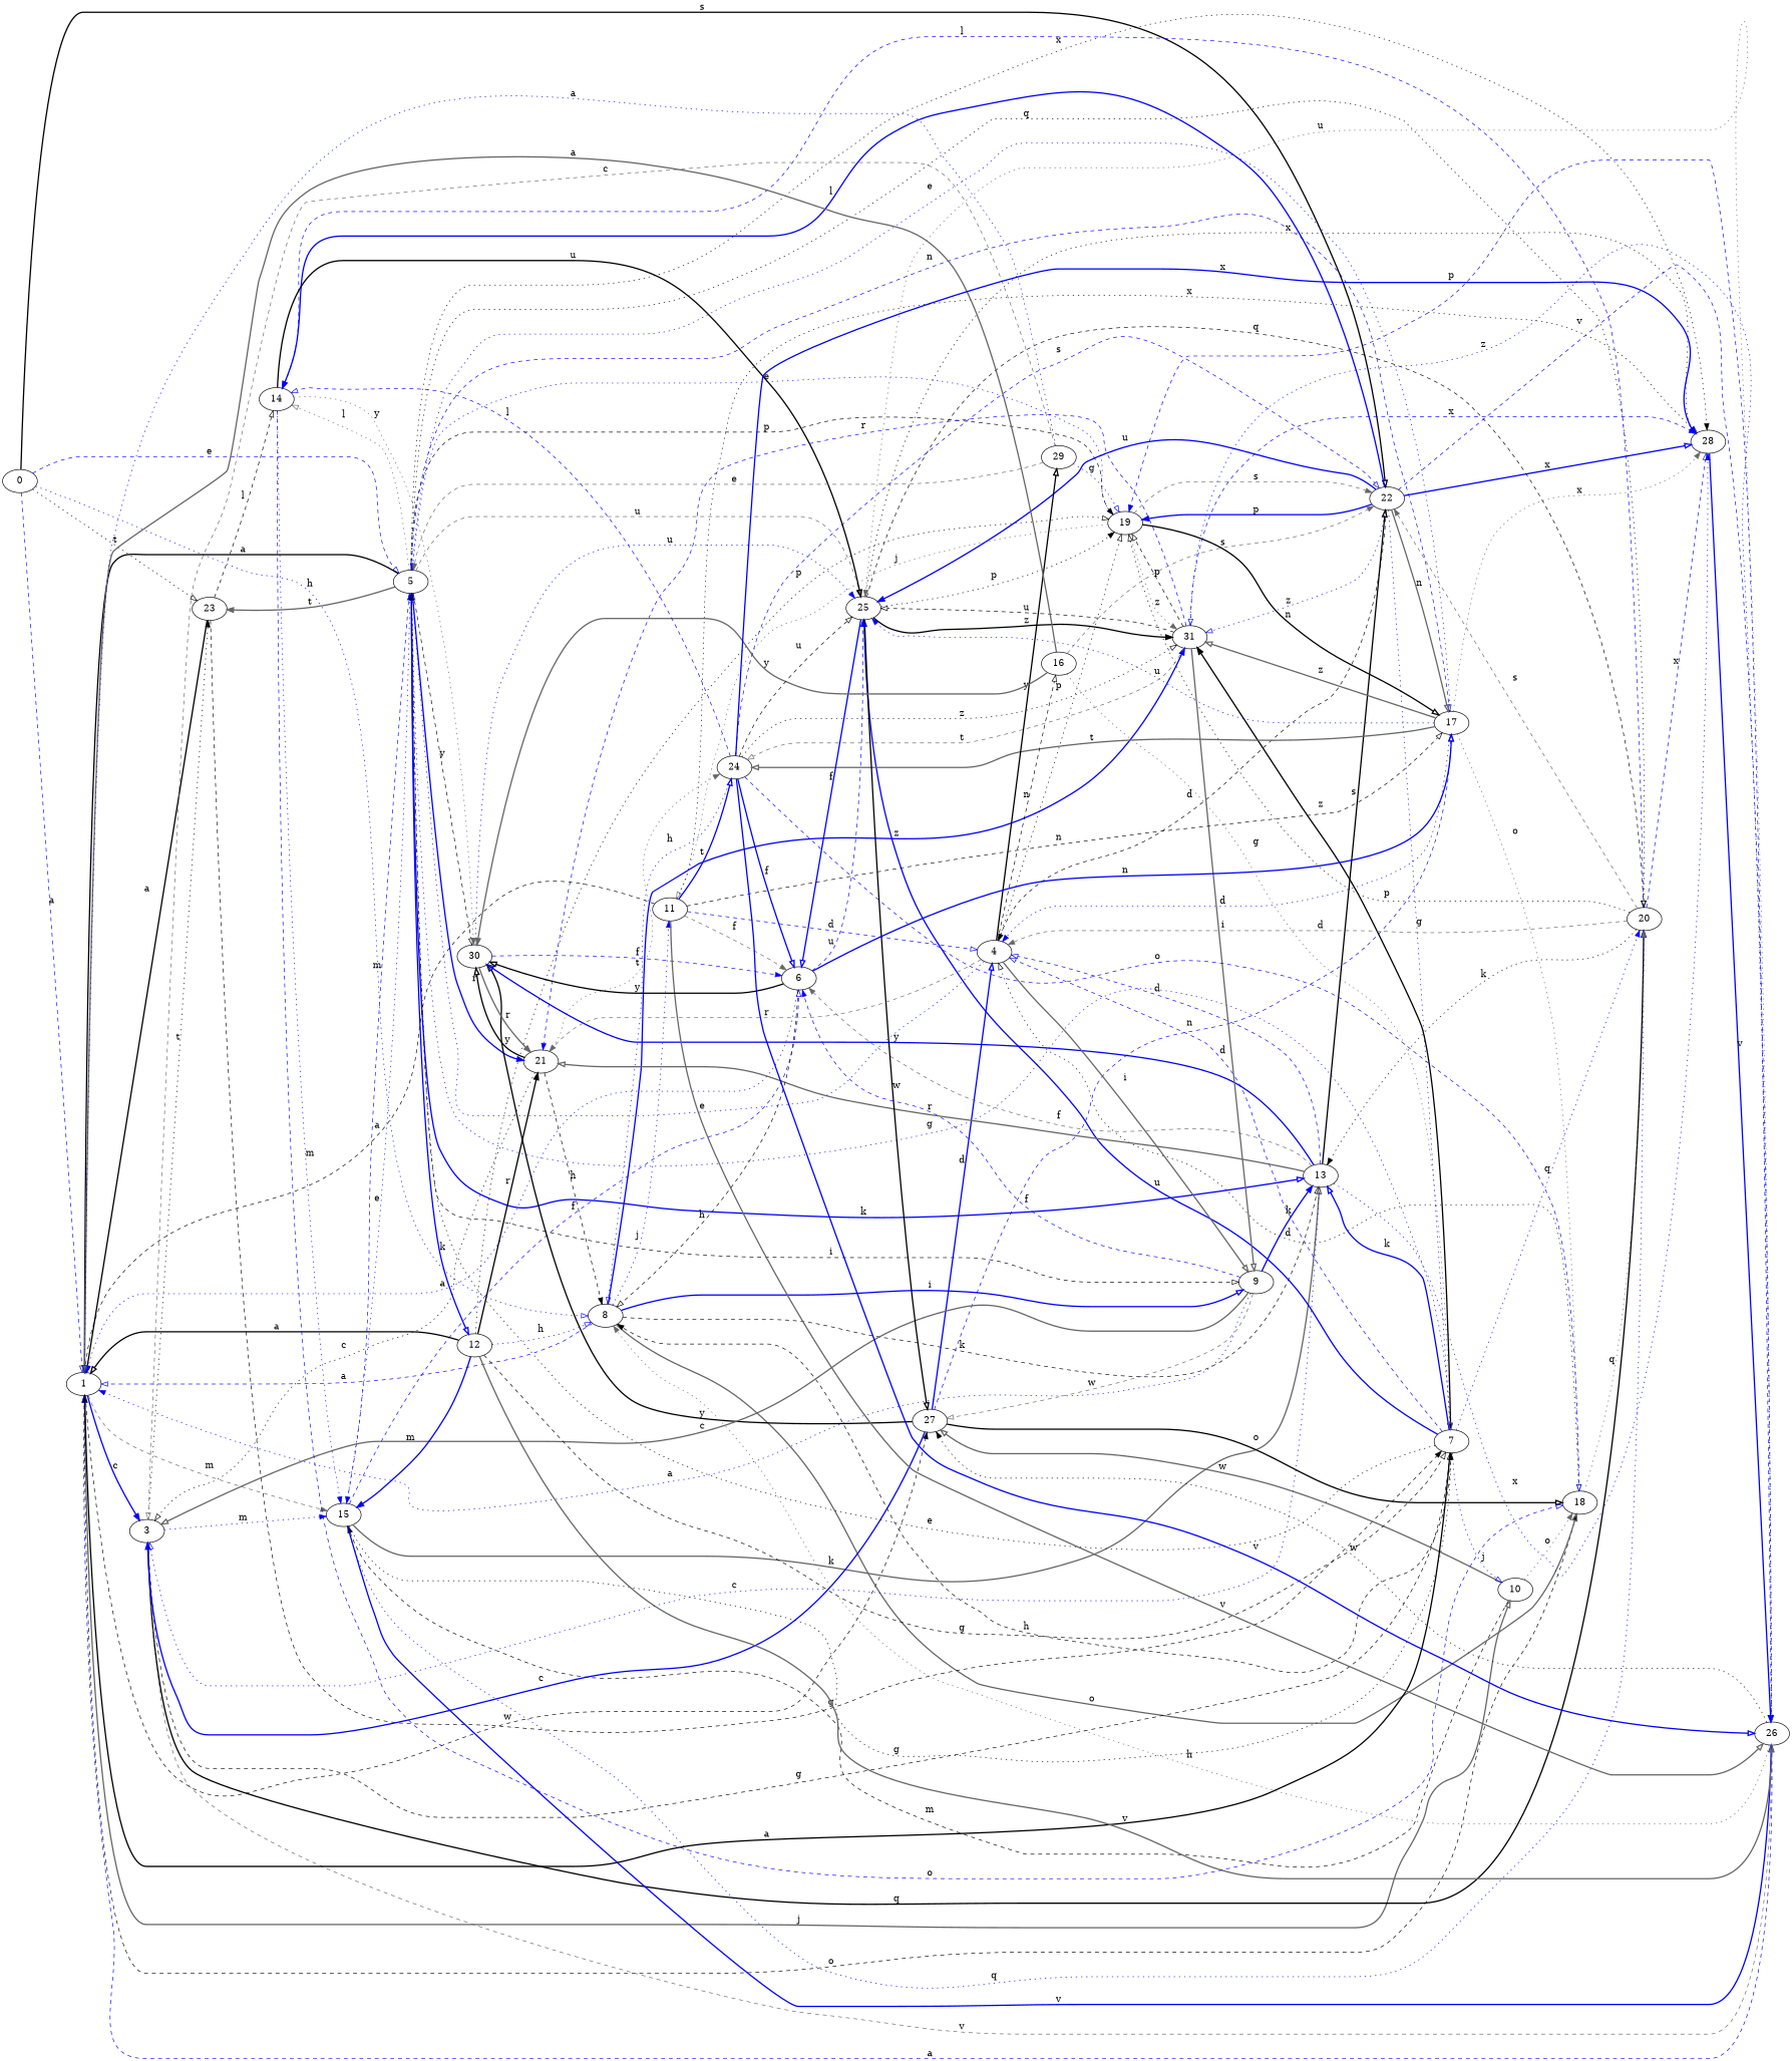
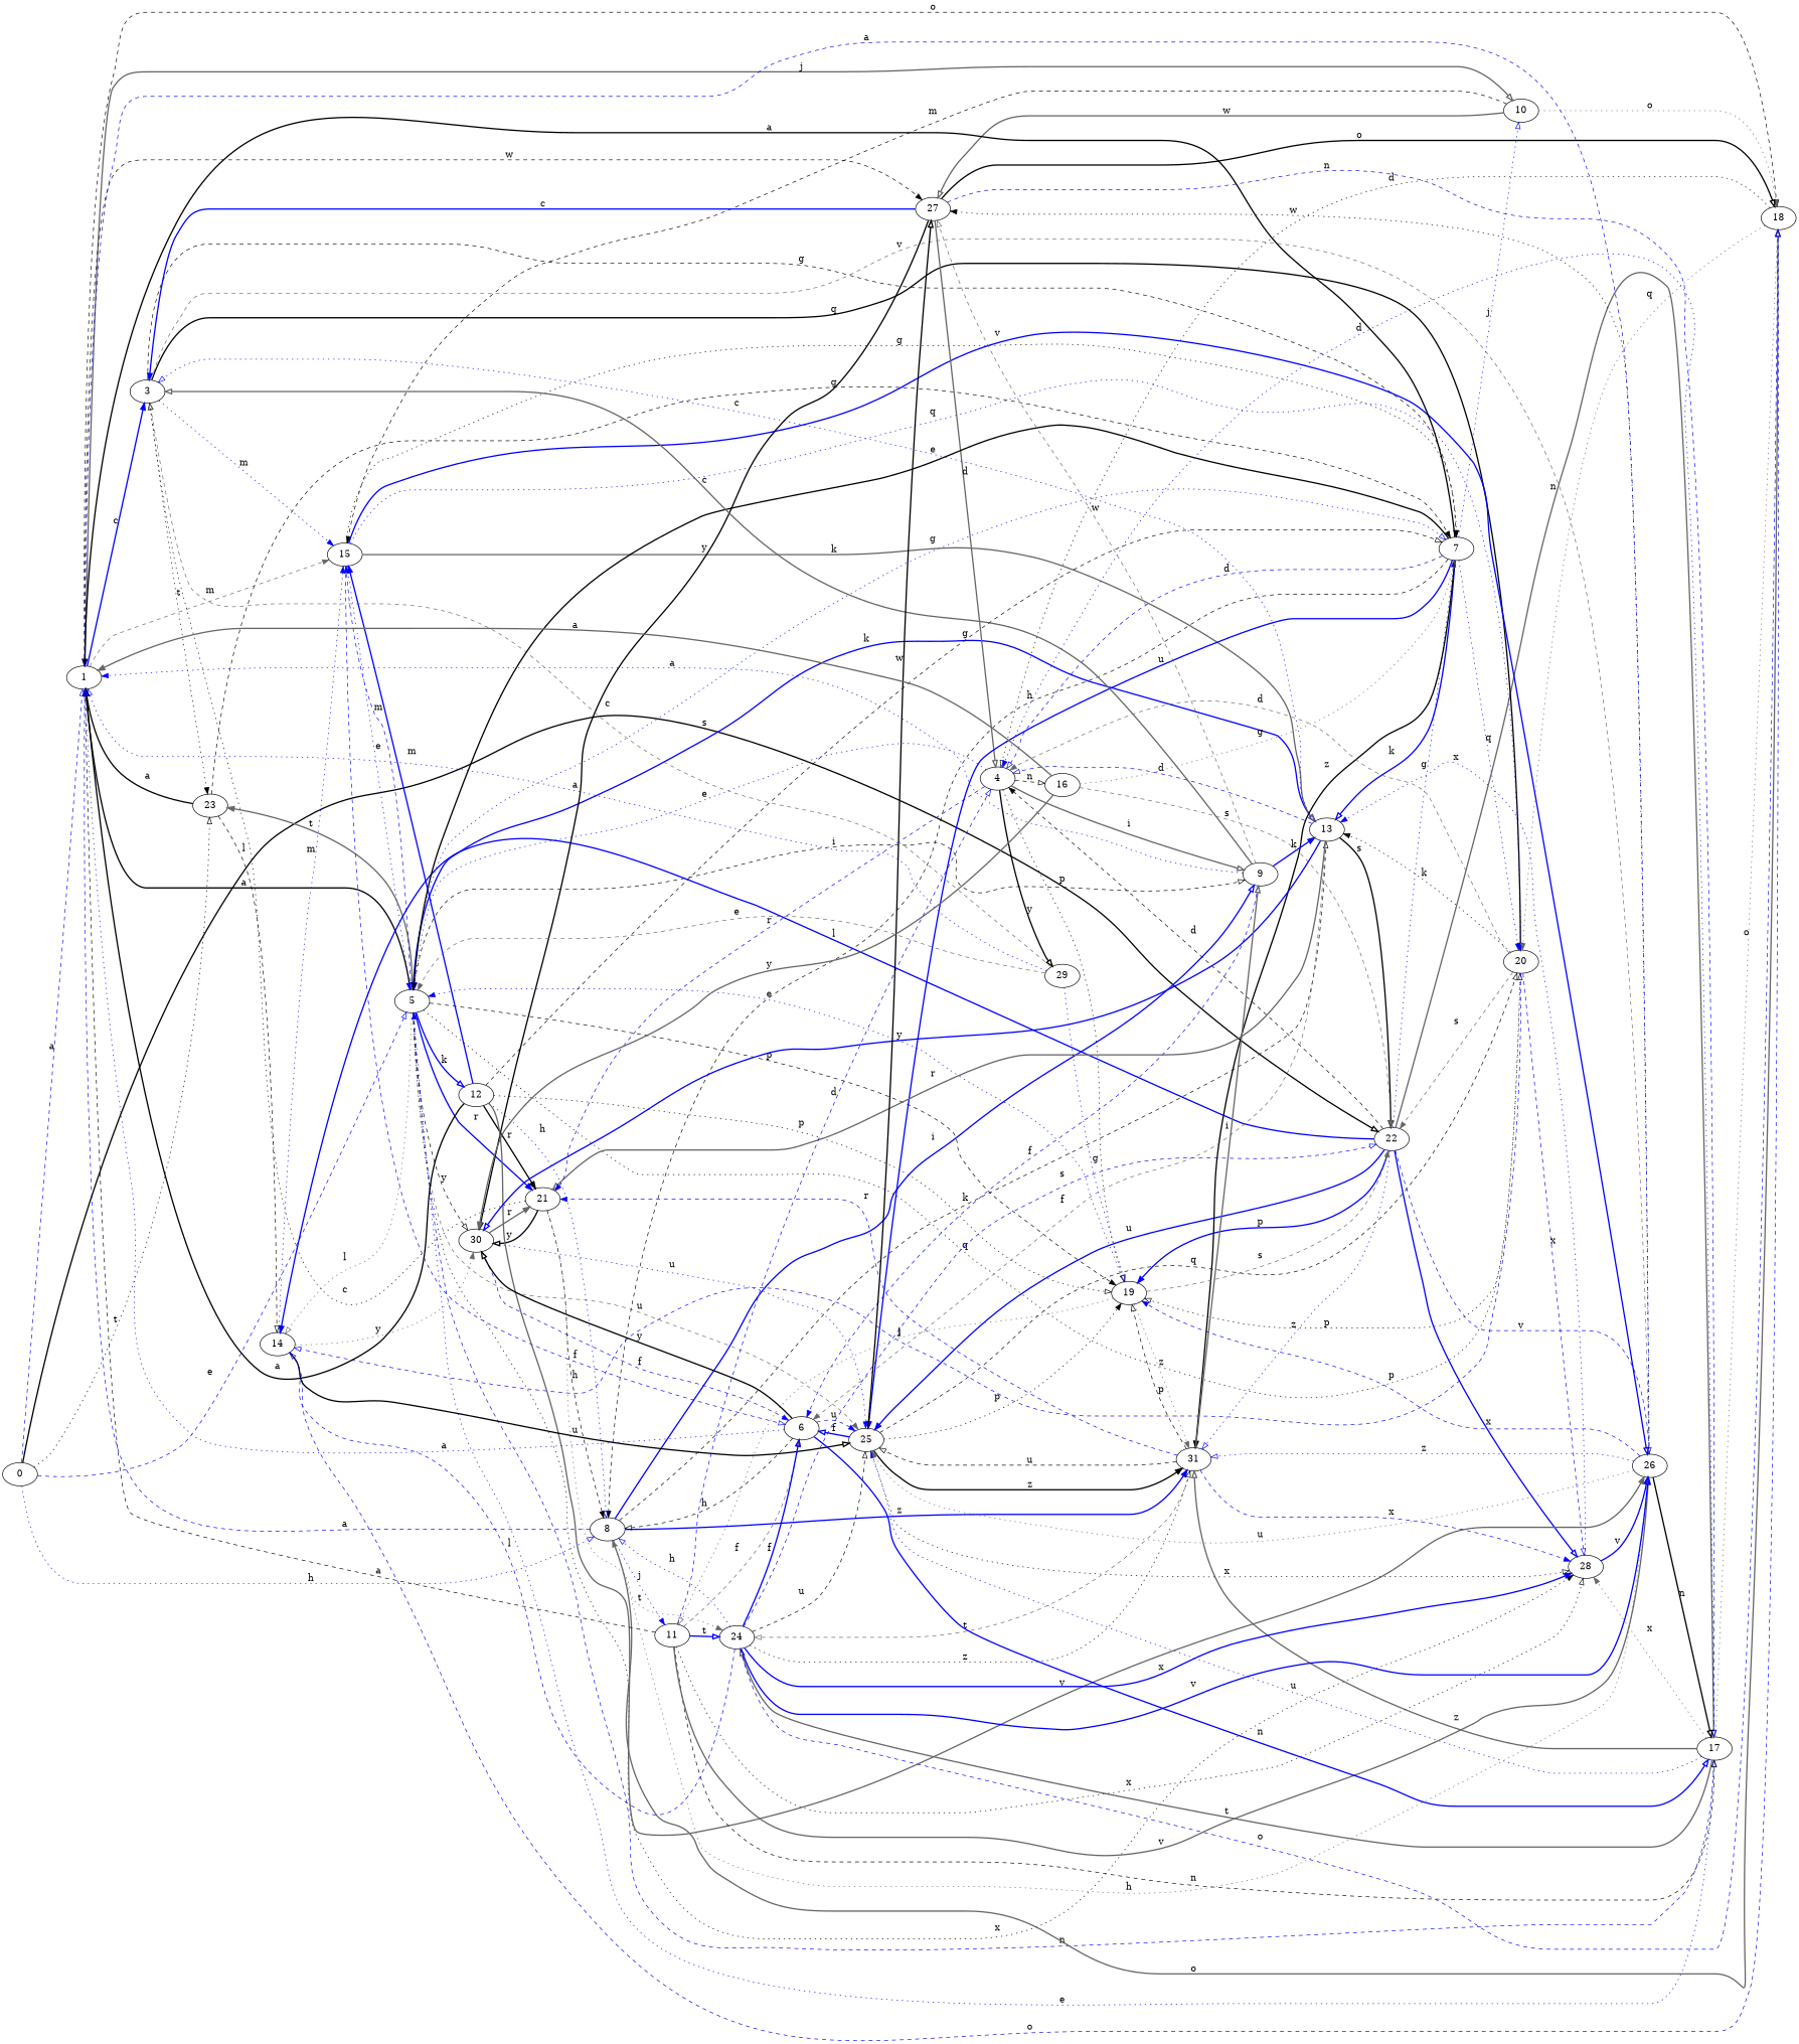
  strict digraph {
    rankdir=LR
    edge [arrowhead=onormal color=blue style=bold]
    0
    1
    5
    8
    22
    23
    3
    10
    15
    18
    27
    7
    20
    9
    19
    21
    12
    13
    14
    17
    25
    28
    30
    31
    11
    26
    4
    6
    16
    29
    24
    0 -> 1 [label=a style=dashed]
    0 -> 5 [label=e style=dashed]
    0 -> 8 [label=h style=dotted]
    0 -> 22 [color=black label=s]
    0 -> 23 [color=black label=t style=dotted]
    1 -> 3 [arrowhead=normal label=c]
    1 -> 10 [color=gray40 label=j]
    1 -> 15 [arrowhead=normal color=gray40 label=m style=dashed]
    1 -> 18 [arrowhead=normal color=black label=o style=dashed]
    1 -> 27 [arrowhead=normal color=black label=w style=dashed]
    5 -> 1 [color=black label=a]
    5 -> 23 [arrowhead=normal color=gray40 label=t]
    5 -> 15 [arrowhead=normal label=m style=dashed]
    5 -> 7 [label=g style=dotted]
    5 -> 20 [color=black label=q style=dotted]
    5 -> 9 [color=black label=i style=dashed]
    5 -> 19 [arrowhead=normal color=black label=p style=dashed]
    5 -> 21 [arrowhead=normal label=r]
    5 -> 12 [label=k]
    5 -> 13 [label=k]
    5 -> 14 [color=gray40 label=l style=dotted]
    5 -> 17 [label=n style=dashed]
    5 -> 25 [arrowhead=normal color=gray40 label=u style=dashed]
    5 -> 28 [arrowhead=normal color=black label=x style=dotted]
    5 -> 30 [color=black label=y style=dashed]
    8 -> 1 [label=a style=dashed]
    8 -> 18 [color=gray40 label=o]
    8 -> 9 [label=i]
    8 -> 13 [color=black label=k style=dashed]
    8 -> 31 [arrowhead=normal label=z]
    8 -> 11 [arrowhead=normal label=j style=dotted]
    22 -> 7 [arrowhead=normal label=g style=dotted]
    22 -> 19 [arrowhead=normal label=p]
    22 -> 14 [arrowhead=normal label=l]
    22 -> 17 [color=gray40 label=n]
    22 -> 25 [arrowhead=normal label=u]
    22 -> 28 [label=x]
    22 -> 31 [label=z style=dotted]
    22 -> 26 [label=v style=dashed]
    22 -> 4 [arrowhead=normal color=black label=d style=dashed]
    23 -> 1 [color=black label=a]
    23 -> 7 [arrowhead=normal color=black label=g style=dashed]
    23 -> 14 [color=black label=l style=dashed]
    3 -> 23 [arrowhead=normal color=black label=t style=dotted]
    3 -> 15 [arrowhead=normal label=m style=dotted]
    3 -> 7 [color=black label=g style=dashed]
    3 -> 20 [arrowhead=normal color=black label=q]
    3 -> 26 [color=gray40 label=v style=dashed]
    10 -> 15 [arrowhead=normal color=black label=m style=dashed]
    10 -> 18 [arrowhead=normal color=gray40 label=o style=dotted]
    10 -> 27 [color=gray40 label=w]
    15 -> 5 [arrowhead=normal label=e style=dotted]
    15 -> 7 [arrowhead=normal color=black label=g style=dotted]
    15 -> 20 [arrowhead=normal label=q style=dotted]
    15 -> 13 [color=gray40 label=k]
    15 -> 26 [label=v]
    15 -> 6 [label=f style=dashed]
    18 -> 20 [arrowhead=normal color=gray40 label=q style=dotted]
    18 -> 4 [color=black label=d style=dotted]
    27 -> 3 [arrowhead=normal label=c]
    27 -> 18 [color=black label=o]
    27 -> 17 [label=n style=dashed]
    27 -> 30 [color=black label=y]
-   27 -> 4 [label=d]
+   27 -> 4 [color=gray40 label=d]
    7 -> 1 [arrowhead=normal color=black label=a]
-   7 -> 5 [arrowhead=normal color=black label=e style=dotted]
+   7 -> 5 [arrowhead=normal color=black label=e]
    7 -> 8 [arrowhead=normal color=black label=h style=dashed]
    7 -> 10 [label=j style=dotted]
    7 -> 20 [arrowhead=normal label=q style=dotted]
    7 -> 13 [label=k]
    7 -> 25 [arrowhead=normal label=u]
    7 -> 31 [arrowhead=normal color=black label=z]
    7 -> 4 [label=d style=dashed]
    20 -> 22 [arrowhead=normal color=gray40 label=s style=dashed]
    20 -> 19 [color=black label=p style=dotted]
    20 -> 13 [arrowhead=normal color=black label=k style=dotted]
    20 -> 14 [label=l style=dashed]
    20 -> 28 [label=x style=dashed]
    20 -> 4 [arrowhead=normal color=gray40 label=d style=dashed]
    9 -> 1 [arrowhead=normal label=a style=dotted]
    9 -> 3 [color=gray40 label=c]
    9 -> 27 [color=gray40 label=w style=dashed]
    9 -> 13 [arrowhead=normal label=k]
    9 -> 6 [arrowhead=normal label=f style=dashed]
    19 -> 5 [arrowhead=normal label=e style=dotted]
    19 -> 22 [arrowhead=normal color=gray40 label=s style=dashed]
    19 -> 31 [arrowhead=normal color=gray40 label=z style=dotted]
    19 -> 11 [color=gray40 label=j style=dotted]
    21 -> 8 [arrowhead=normal color=black label=h style=dashed]
    21 -> 3 [color=black label=c style=dotted]
    21 -> 30 [color=black label=y]
    21 -> 24 [arrowhead=normal color=gray40 label=t style=dotted]
    12 -> 1 [color=black label=a]
    12 -> 8 [label=h style=dotted]
    12 -> 15 [arrowhead=normal label=m]
    12 -> 7 [color=black label=g style=dashed]
    12 -> 19 [color=black label=p style=dotted]
    12 -> 21 [arrowhead=normal color=black label=r]
    12 -> 26 [arrowhead=normal color=gray40 label=v]
    13 -> 22 [color=black label=s]
    13 -> 3 [label=c style=dotted]
    13 -> 21 [color=gray40 label=r]
-   13 -> 28 [arrowhead=normal label=x style=dotted]
+   28 -> 13 [arrowhead=normal label=x style=dotted]
    13 -> 30 [label=y]
    13 -> 4 [label=d style=dashed]
    13 -> 6 [arrowhead=normal color=gray40 label=f style=dashed]
    14 -> 15 [arrowhead=normal label=m style=dotted]
    14 -> 18 [label=o style=dashed]
    14 -> 25 [color=black label=u]
    14 -> 30 [arrowhead=normal color=gray40 label=y style=dotted]
    17 -> 5 [arrowhead=normal label=e style=dotted]
    17 -> 18 [color=gray40 label=o style=dotted]
    17 -> 25 [arrowhead=normal label=u style=dotted]
    17 -> 28 [arrowhead=normal color=gray40 label=x style=dotted]
    17 -> 31 [color=gray40 label=z]
    17 -> 4 [arrowhead=normal label=d style=dotted]
    17 -> 24 [color=gray40 label=t]
    25 -> 27 [color=black label=w]
    25 -> 20 [color=black label=q style=dashed]
    25 -> 19 [arrowhead=normal color=black label=p style=dotted]
    25 -> 28 [color=black label=x style=dotted]
    25 -> 31 [arrowhead=normal color=black label=z]
    25 -> 6 [label=f]
    28 -> 26 [arrowhead=normal label=v]
    30 -> 21 [arrowhead=normal color=gray40 label=r]
    30 -> 25 [arrowhead=normal label=u style=dotted]
    30 -> 6 [arrowhead=normal label=f style=dashed]
    31 -> 9 [color=gray40 label=i]
    31 -> 19 [color=black label=p style=dashed]
    31 -> 21 [arrowhead=normal label=r style=dashed]
    31 -> 25 [color=black label=u style=dashed]
    31 -> 28 [arrowhead=normal label=x style=dashed]
    31 -> 24 [color=gray40 label=t style=dashed]
    11 -> 1 [arrowhead=normal color=black label=a style=dashed]
    11 -> 17 [color=black label=n style=dashed]
    11 -> 28 [color=black label=x style=dotted]
    11 -> 26 [color=gray40 label=v]
    11 -> 4 [label=d style=dashed]
    11 -> 6 [arrowhead=normal color=gray40 label=f style=dashed]
    11 -> 24 [label=t]
    26 -> 1 [label=a style=dashed]
    26 -> 8 [arrowhead=normal color=gray40 label=h style=dotted]
    26 -> 27 [arrowhead=normal color=black label=w style=dotted]
    26 -> 19 [arrowhead=normal label=p style=dashed]
-   19 -> 17 [color=black label=n]
+   26 -> 17 [color=black label=n]
    26 -> 25 [arrowhead=normal color=gray40 label=u style=dotted]
    26 -> 31 [label=z style=dotted]
    4 -> 5 [label=e style=dotted]
    4 -> 9 [color=gray40 label=i]
    4 -> 19 [color=black label=p style=dotted]
-   4 -> 21 [arrowhead=normal color=gray40 label=r style=dashed]
+   4 -> 21 [arrowhead=normal label=r style=dashed]
    4 -> 16 [color=black label=n style=dashed]
    4 -> 29 [color=black label=y]
    6 -> 1 [arrowhead=normal label=a style=dotted]
    6 -> 8 [color=black label=h style=dashed]
    6 -> 17 [label=n]
    6 -> 25 [arrowhead=normal label=u style=dashed]
    6 -> 30 [color=black label=y]
    16 -> 1 [arrowhead=normal color=gray40 label=a]
    16 -> 22 [arrowhead=normal color=gray40 label=s style=dashed]
    16 -> 7 [color=gray40 label=g style=dotted]
    16 -> 30 [arrowhead=normal color=gray40 label=y]
    29 -> 1 [label=a style=dotted]
    29 -> 5 [arrowhead=normal color=gray40 label=e style=dashed]
    29 -> 3 [color=gray40 label=c style=dashed]
    29 -> 19 [label=g style=dotted]
    24 -> 8 [label=h style=dotted]
    24 -> 22 [label=s style=dashed]
    24 -> 18 [label=o style=dashed]
    24 -> 14 [label=l style=dashed]
    24 -> 25 [color=black label=u style=dashed]
    24 -> 28 [arrowhead=normal label=x]
    24 -> 31 [color=black label=z style=dotted]
    24 -> 26 [label=v]
    24 -> 6 [label=f]
  }
